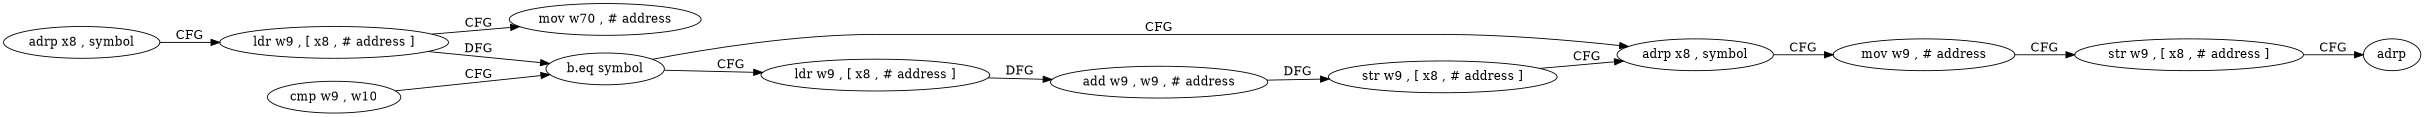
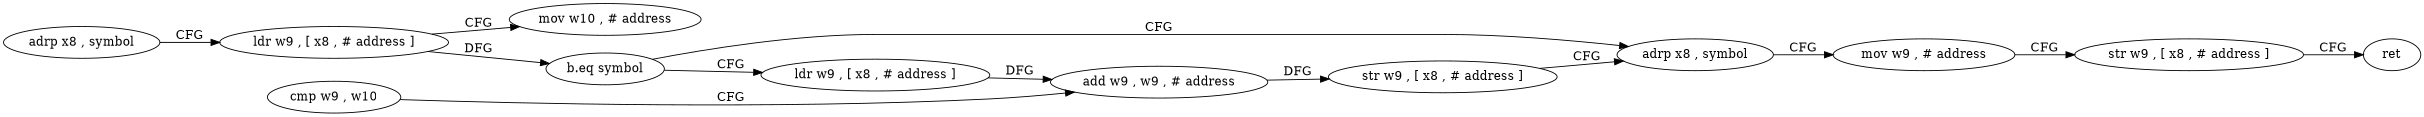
  digraph {
    rankdir=LR
    n1 [label="adrp x8 , symbol"]
    n2 [label="ldr w9 , [ x8 , # address ]"]
-   n3 [label="mov w70 , # address"]
+   n3 [label="mov w10 , # address"]
    n4 [label="b.eq symbol"]
    n5 [label="adrp x8 , symbol"]
    n6 [label="ldr w9 , [ x8 , # address ]"]
    n7 [label="cmp w9 , w10"]
    n8 [label="mov w9 , # address"]
    n9 [label="add w9 , w9 , # address"]
    n10 [label="str w9 , [ x8 , # address ]"]
    n11 [label="str w9 , [ x8 , # address ]"]
-   n12 [label=adrp]
+   n12 [label=ret]
    n1 -> n2 [label=CFG]
    n2 -> n3 [label=CFG]
    n2 -> n4 [label=DFG]
    n4 -> n5 [label=CFG]
    n4 -> n6 [label=CFG]
    n5 -> n8 [label=CFG]
    n6 -> n9 [label=DFG]
-   n7 -> n4 [label=CFG]
+   n7 -> n9 [label=CFG]
    n8 -> n10 [label=CFG]
    n9 -> n11 [label=DFG]
    n10 -> n12 [label=CFG]
    n11 -> n5 [label=CFG]
  }
